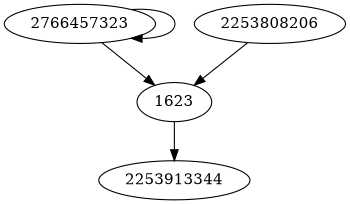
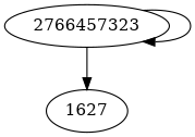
  digraph {
    n1 [label=2766457323]
-   1623
-   2253913344
-   2253808206
+   1623 [label=1627]
    n1 -> n1
    n1 -> 1623
-   1623 -> 2253913344
-   2253808206 -> 1623
  }
